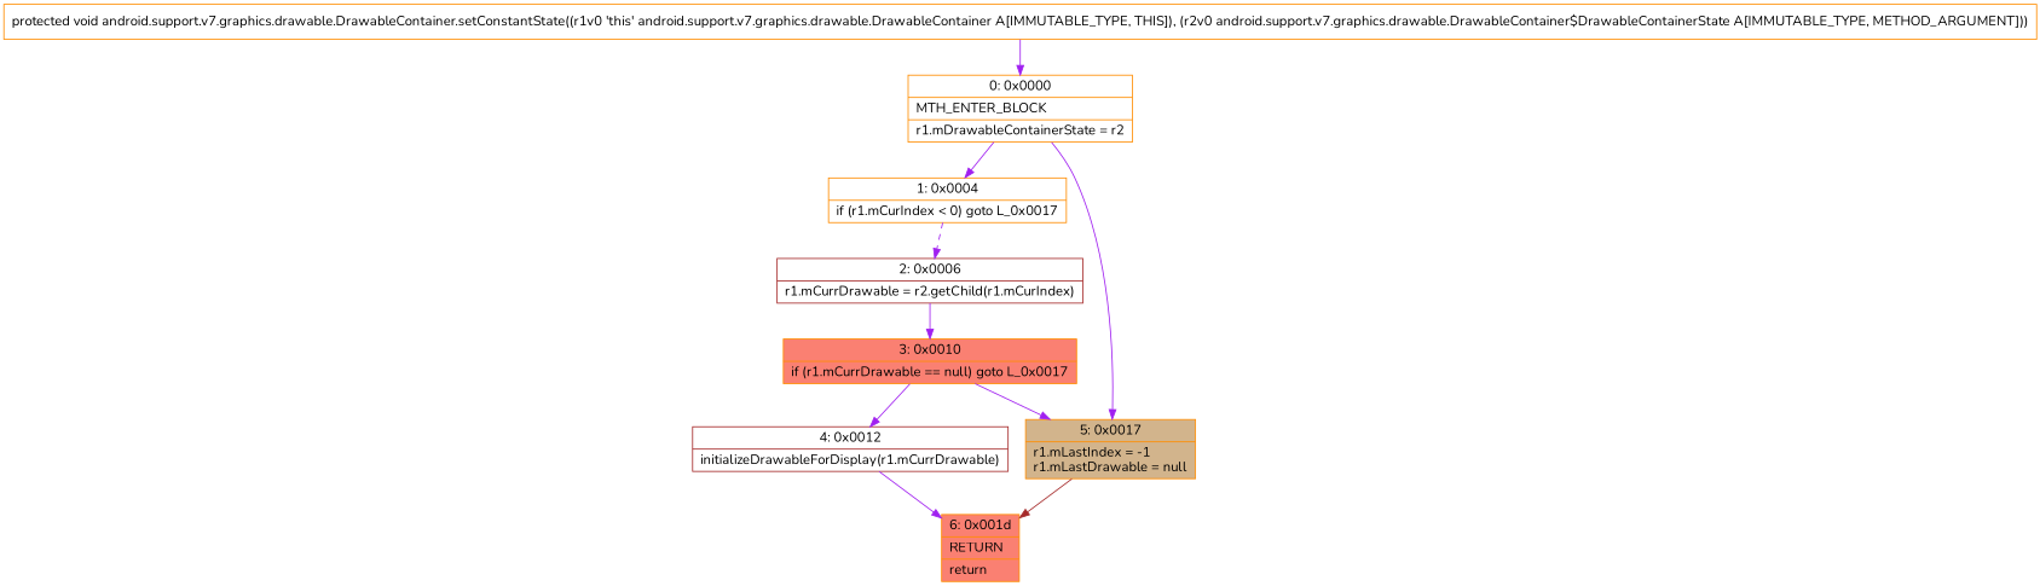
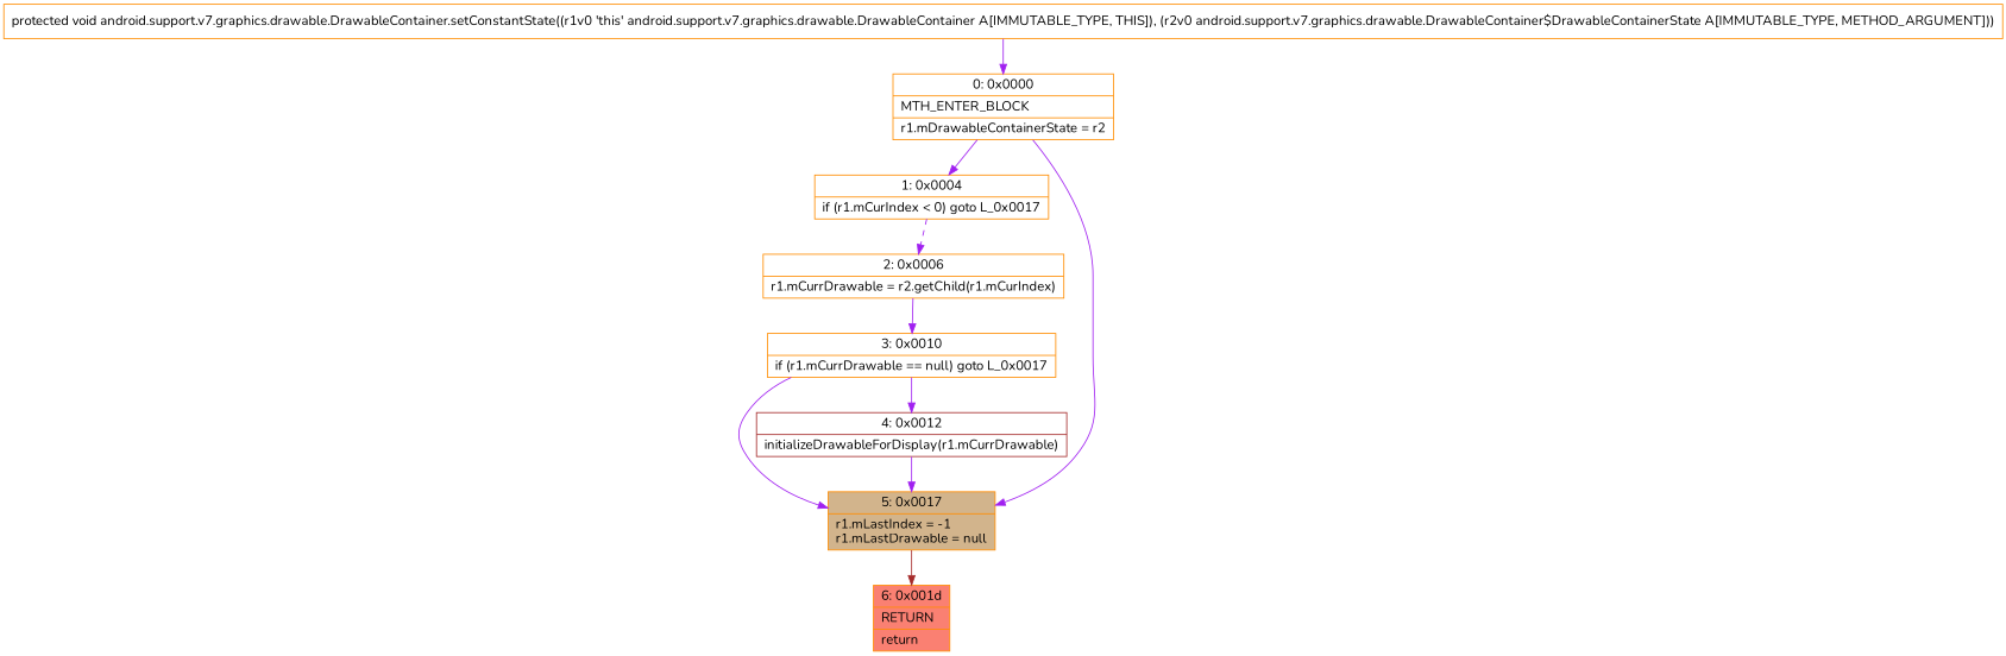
  digraph {
    fontname=Nunito
    node [color=darkorange fillcolor=white fontname=Nunito shape=record style=filled]
    edge [color=purple fontname=Nunito]
    n1 [label="{0\:\ 0x0000|MTH_ENTER_BLOCK\l|r1.mDrawableContainerState = r2\l}"]
    n2 [label="{1\:\ 0x0004|if (r1.mCurIndex \< 0) goto L_0x0017\l}"]
    n3 [fillcolor=tan label="{5\:\ 0x0017|r1.mLastIndex = \-1\lr1.mLastDrawable = null\l}"]
-   n4 [color=brown label="{2\:\ 0x0006|r1.mCurrDrawable = r2.getChild(r1.mCurIndex)\l}"]
-   n5 [fillcolor=salmon label="{3\:\ 0x0010|if (r1.mCurrDrawable == null) goto L_0x0017\l}"]
+   n4 [label="{2\:\ 0x0006|r1.mCurrDrawable = r2.getChild(r1.mCurIndex)\l}"]
+   n5 [label="{3\:\ 0x0010|if (r1.mCurrDrawable == null) goto L_0x0017\l}"]
    n6 [fillcolor=salmon label="{6\:\ 0x001d|RETURN\l|return\l}"]
    n7 [color=brown label="{4\:\ 0x0012|initializeDrawableForDisplay(r1.mCurrDrawable)\l}"]
    n8 [label="{protected void android.support.v7.graphics.drawable.DrawableContainer.setConstantState((r1v0 'this' android.support.v7.graphics.drawable.DrawableContainer A[IMMUTABLE_TYPE, THIS]), (r2v0 android.support.v7.graphics.drawable.DrawableContainer$DrawableContainerState A[IMMUTABLE_TYPE, METHOD_ARGUMENT])) }"]
    n1 -> n2
    n1 -> n3
    n2 -> n4 [style=dashed]
    n3 -> n6 [color=brown]
    n4 -> n5
    n5 -> n3
    n5 -> n7 [style=solid]
-   n7 -> n6
+   n7 -> n3
    n8 -> n1
  }
